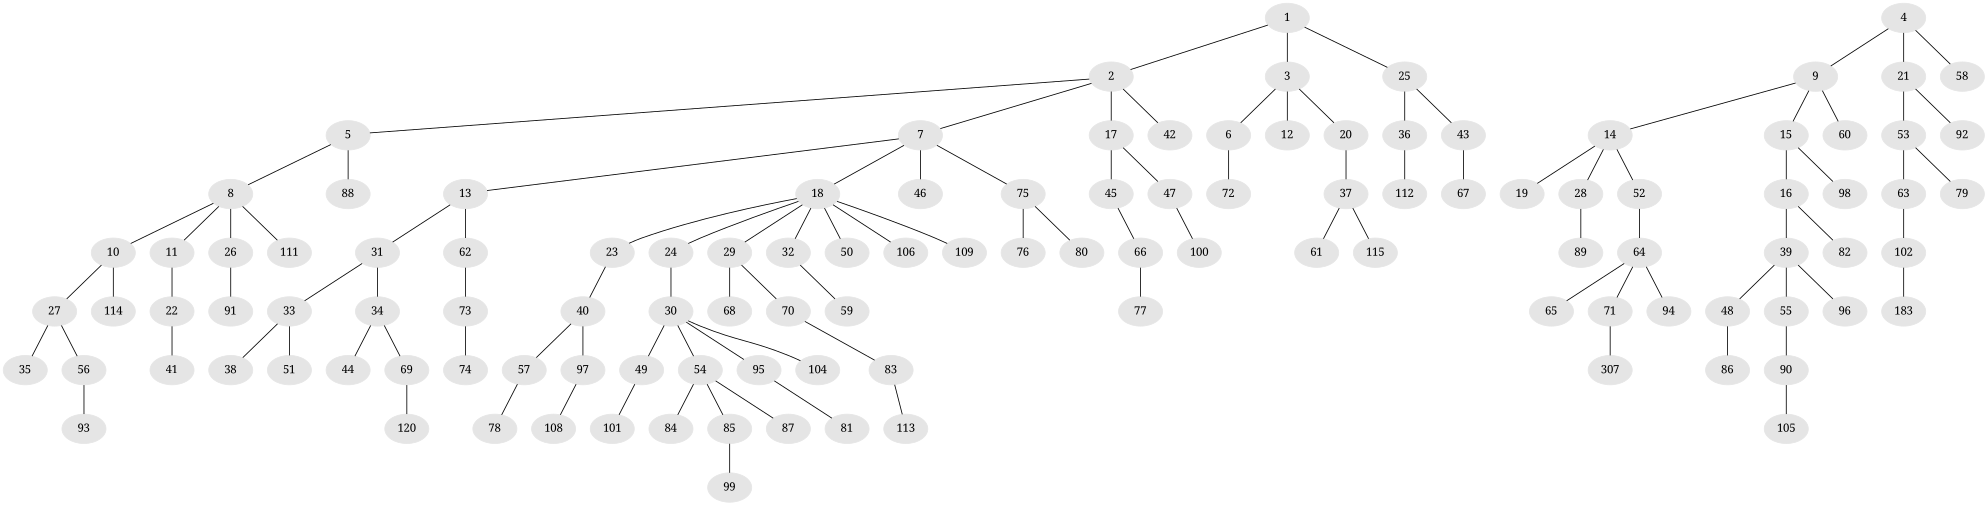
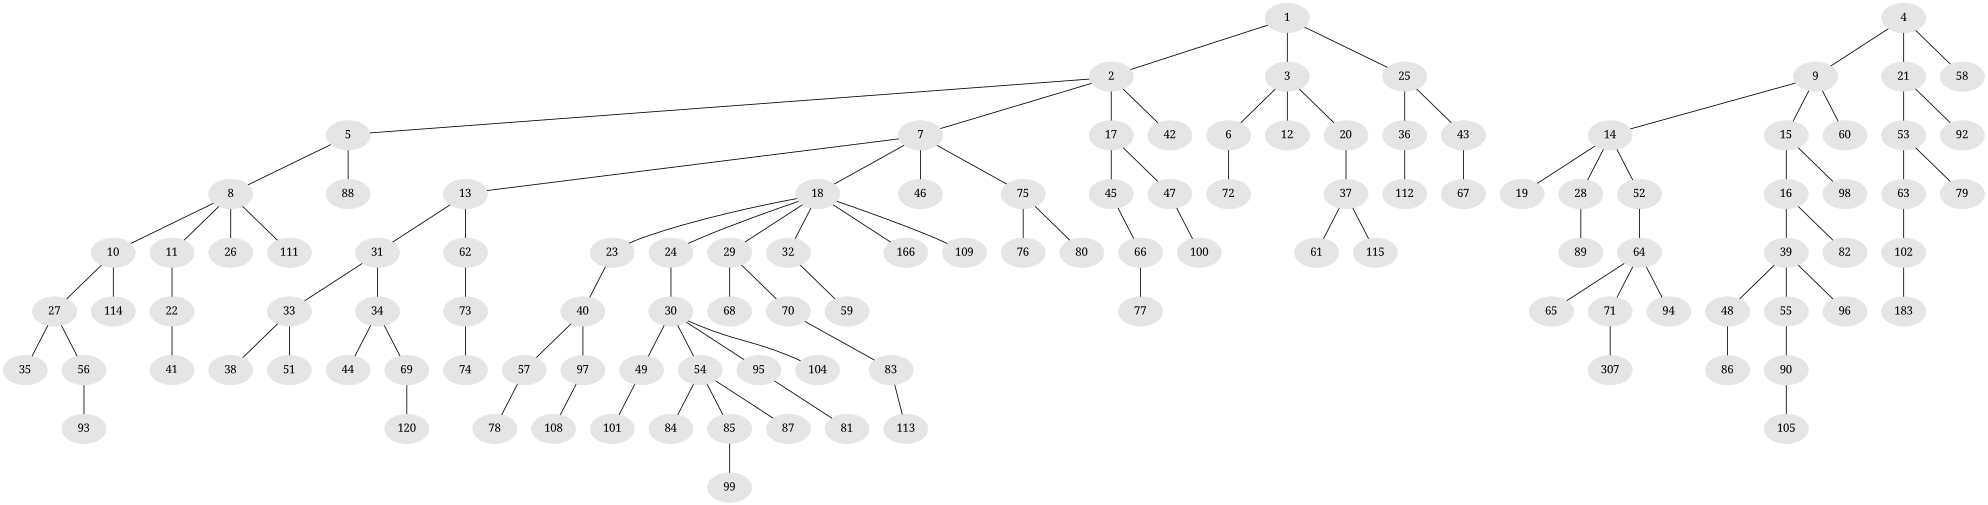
  graph {
    fontname="Noto Serif"
    node [color=gray90 fontname="Noto Serif" style=filled]
    edge [fontname="Noto Serif"]
    1
    2
    3
    25
    5
    7
    17
    42
    6
    12
    20
    36
    43
    4
    9
    21
    58
    8
    88
    13
    18
    46
    75
    45
    47
    72
    37
    14
    15
    60
    53
    92
    10
    11
    26
    111
    31
    62
    23
    24
    29
    32
-   50
-   106
+   106 [label=166]
    109
    76
    80
    27
    114
    22
-   91
    19
    28
    52
    16
    98
    35
    56
    41
    33
    34
    73
    89
    64
    39
    82
    48
    55
    96
    66
    100
    40
    30
    68
    70
    59
    61
    115
    63
    79
    57
    97
    49
    54
    95
    104
    112
    67
    93
    83
    101
    84
    85
    87
    81
    38
    51
    44
    69
    n100 [label=120]
    86
    90
    78
    108
    77
    65
    71
    94
    102
    99
    105
    74
    n113 [label=183]
    n114 [label=307]
    113
    1 -- 2
    1 -- 3
    1 -- 25
    2 -- 5
    2 -- 7
    2 -- 17
    2 -- 42
    3 -- 6
    3 -- 12
    3 -- 20
    25 -- 36
    25 -- 43
    5 -- 8
    5 -- 88
    7 -- 13
    7 -- 18
    7 -- 46
    7 -- 75
    17 -- 45
    17 -- 47
    6 -- 72
    20 -- 37
    36 -- 112
    43 -- 67
    4 -- 9
    4 -- 21
    4 -- 58
    9 -- 14
    9 -- 15
    9 -- 60
    21 -- 53
    21 -- 92
    8 -- 10
    8 -- 11
    8 -- 26
    8 -- 111
    13 -- 31
    13 -- 62
    18 -- 23
    18 -- 24
    18 -- 29
    18 -- 32
-   18 -- 50
    18 -- 106
    18 -- 109
    75 -- 76
    75 -- 80
    45 -- 66
    47 -- 100
    37 -- 61
    37 -- 115
    14 -- 19
    14 -- 28
    14 -- 52
    15 -- 16
    15 -- 98
    53 -- 63
    53 -- 79
    10 -- 27
    10 -- 114
    11 -- 22
-   26 -- 91
    31 -- 33
    31 -- 34
    62 -- 73
    23 -- 40
    24 -- 30
    29 -- 68
    29 -- 70
    32 -- 59
    27 -- 35
    27 -- 56
    22 -- 41
    28 -- 89
    52 -- 64
    16 -- 39
    16 -- 82
    56 -- 93
    33 -- 38
    33 -- 51
    34 -- 44
    34 -- 69
    73 -- 74
    64 -- 65
    64 -- 71
    64 -- 94
    39 -- 48
    39 -- 55
    39 -- 96
    48 -- 86
    55 -- 90
    66 -- 77
    40 -- 57
    40 -- 97
    30 -- 49
    30 -- 54
    30 -- 95
    30 -- 104
    70 -- 83
    63 -- 102
    57 -- 78
    97 -- 108
    49 -- 101
    54 -- 84
    54 -- 85
    54 -- 87
    95 -- 81
    83 -- 113
    85 -- 99
    69 -- n100
    90 -- 105
    71 -- n114
    102 -- n113
  }
